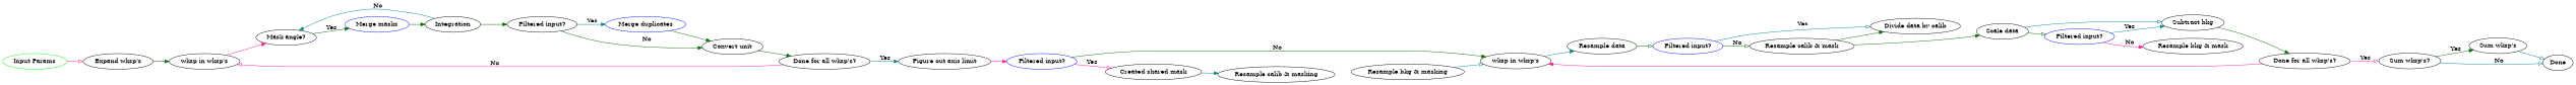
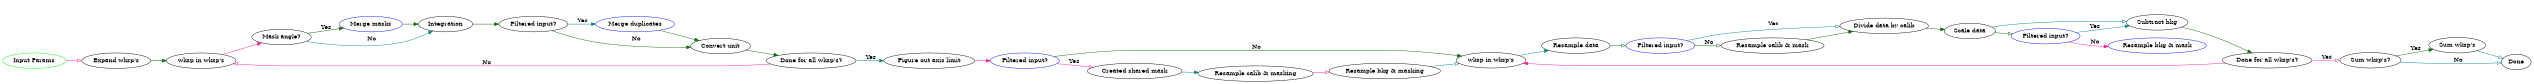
  strict digraph {
    rankdir=LR
    edge [arrowhead=normal color=darkgreen]
    "Input Params" [color=green]
    "Merge duplicates" [color=blue]
    "Merge masks" [color=blue]
    n4 [color=blue label="Filtered input?"]
    n5 [label="wksp in wksp's"]
    n6 [color=blue label="Filtered input?"]
    n7 [label="Resample calib & mask"]
    n8 [color=blue label="Filtered input?"]
    n9 [label="Done for all wksp's?"]
-   n10 [label="Resample bkg & mask"]
+   n10 [label="Resample bkg & mask" color=blue]
    "Expand wksp's"
    Integration
    "Convert unit"
    "Created shared mask"
    "Resample data"
    "Divide data by calib"
    "Subtract bkg"
    "Sum wksp's?"
    "wksp in wksp's"
    "Mask angle?"
    "Filtered input?"
    "Done for all wksp's?"
    "Figure out axis limit"
    "Resample calib & masking"
    "Resample bkg & masking"
    "Scale data"
    "Sum wksp's"
    Done
    subgraph sub_1 {
      "Input Params"
    }
    subgraph sub_2 {
      "Merge duplicates"
    }
    subgraph sub_3 {
      "Merge masks"
    }
    subgraph sub_4 {
      "Merge masks"
    }
    subgraph sub_5 {
      "Merge duplicates"
    }
    subgraph sub_6 {
      n4
    }
    subgraph sub_7 {
      n4
    }
    subgraph sub_8 {
      n5
    }
    subgraph sub_9 {
      n4
    }
    subgraph sub_10 {
      n5
    }
    subgraph sub_11 {
      n5
    }
    subgraph sub_12 {
      n6
    }
    subgraph sub_13 {
      n6
    }
    subgraph sub_14 {
      n7
    }
    subgraph sub_15 {
      n7
    }
    subgraph sub_16 {
      n6
    }
    subgraph sub_17 {
      n8
    }
    subgraph sub_18 {
      n8
    }
    subgraph sub_19 {
      n9
    }
    subgraph sub_20 {
      n10
    }
    subgraph sub_21 {
      n10
    }
    subgraph sub_22 {
      n8
    }
    subgraph sub_23 {
      n9
    }
    subgraph sub_24 {
      n9
    }
    subgraph sub_25 {
      n5
    }
    "Input Params" -> "Expand wksp's" [arrowhead=onormal color=deeppink]
    "Merge duplicates" -> "Convert unit"
    "Merge masks" -> Integration
    n4 -> n5 [label=" No"]
    n4 -> "Created shared mask" [arrowhead=onormal color=deeppink label=" Yes"]
    n5 -> "Resample data" [color=teal]
    n6 -> n7 [arrowhead=onormal label=" No"]
    n6 -> "Divide data by calib" [arrowhead=onormal color=teal label=" Yes"]
    n7 -> "Divide data by calib"
    n8 -> n10 [color=deeppink label=" No"]
    n8 -> "Subtract bkg" [color=teal label=" Yes"]
    n9 -> n5 [color=deeppink]
    n9 -> "Sum wksp's?" [arrowhead=onormal color=deeppink label=" Yes"]
    "Expand wksp's" -> "wksp in wksp's"
    Integration -> "Filtered input?"
    "Convert unit" -> "Done for all wksp's?"
    "Created shared mask" -> "Resample calib & masking" [color=teal]
    "Resample data" -> n6 [arrowhead=onormal]
-   n7 -> "Scale data"
+   "Divide data by calib" -> "Scale data"
    "Subtract bkg" -> n9
    "Sum wksp's?" -> "Sum wksp's" [label=" Yes"]
    "Sum wksp's?" -> Done [arrowhead=onormal color=teal label=" No"]
    "wksp in wksp's" -> "Mask angle?" [color=deeppink]
    "Mask angle?" -> "Merge masks" [label=" Yes"]
-   Integration -> "Mask angle?" [color=teal label=" No"]
+   "Mask angle?" -> Integration [color=teal label=" No"]
    "Filtered input?" -> "Merge duplicates" [color=teal label=" Yes"]
    "Filtered input?" -> "Convert unit" [label=" No"]
    "Done for all wksp's?" -> "wksp in wksp's" [arrowhead=onormal color=deeppink label=" No"]
    "Done for all wksp's?" -> "Figure out axis limit" [color=teal label=" Yes"]
    "Figure out axis limit" -> n4 [color=deeppink]
+   "Resample calib & masking" -> "Resample bkg & masking" [arrowhead=onormal color=deeppink]
    "Resample bkg & masking" -> n5 [arrowhead=onormal color=teal]
    "Scale data" -> n8 [arrowhead=onormal]
    "Scale data" -> "Subtract bkg" [arrowhead=onormal color=teal]
    "Sum wksp's" -> Done [arrowhead=onormal color=teal]
  }
